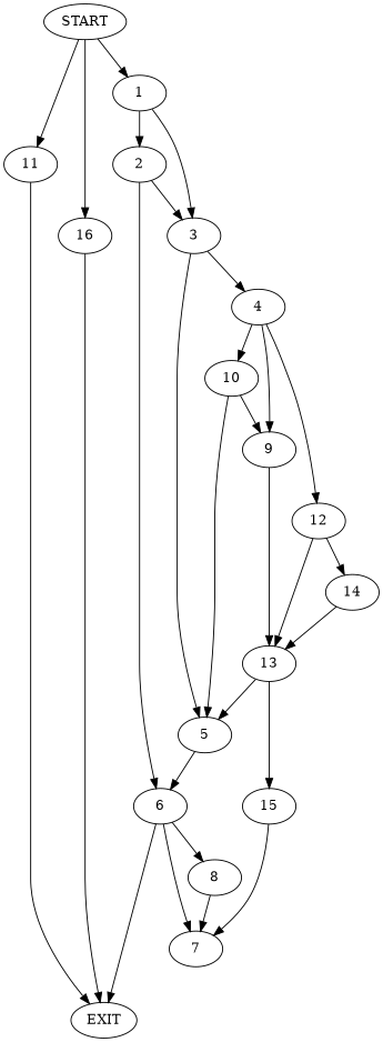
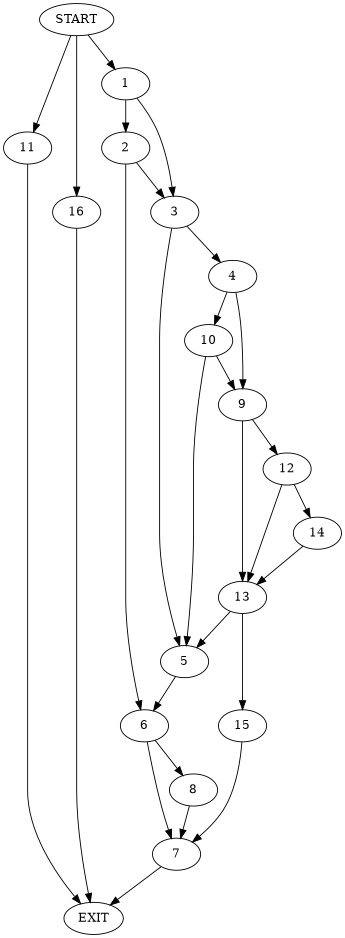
  digraph {
    n1 [label=START]
    1
    11
    16
    2
    3
    n7 [label=EXIT]
    6
    4
    5
    7
    8
    9
    10
    12
    13
    14
    15
    n1 -> 1
    n1 -> 11
    n1 -> 16
    1 -> 2
    1 -> 3
    11 -> n7
    16 -> n7
    2 -> 3
    2 -> 6
    3 -> 4
    3 -> 5
    6 -> 7
    6 -> 8
    4 -> 9
    4 -> 10
    5 -> 6
-   6 -> n7
+   7 -> n7
    8 -> 7
-   4 -> 12
+   9 -> 12
    9 -> 13
    10 -> 5
    10 -> 9
    12 -> 13
    12 -> 14
    13 -> 5
    13 -> 15
    14 -> 13
    15 -> 7
  }
